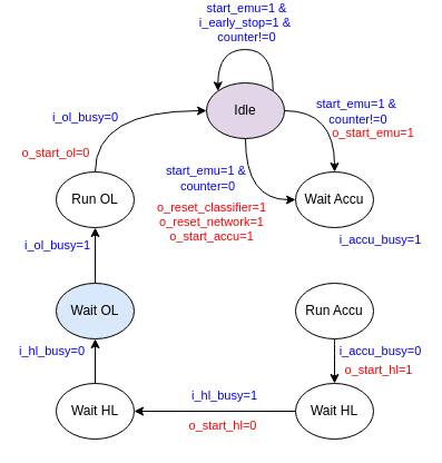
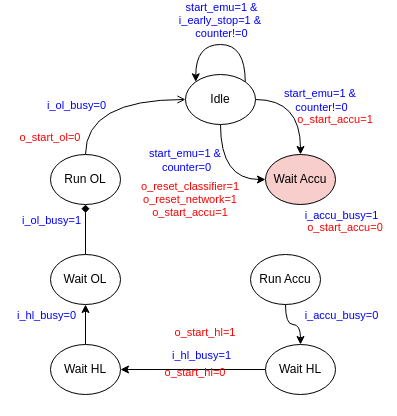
  <mxCell id="0" />
  <mxCell id="1" parent="0" />
  <mxCell id="2" style="edgeStyle=orthogonalEdgeStyle;rounded=0;orthogonalLoop=1;jettySize=auto;html=1;exitX=0.5;exitY=1;exitDx=0;exitDy=0;entryX=0;entryY=0.5;entryDx=0;entryDy=0;curved=1;" edge="1" parent="1" source="5" target="8"><mxGeometry relative="1" as="geometry" /></mxCell>
  <mxCell id="3" value="&lt;div&gt;start_emu=1 &amp;amp;&amp;nbsp;&lt;/div&gt;&lt;div&gt;counter=0&lt;/div&gt;" style="edgeLabel;html=1;align=center;verticalAlign=middle;resizable=0;points=[];fontColor=#0000FF;labelBackgroundColor=none;" vertex="1" connectable="0" parent="2"><mxGeometry x="-0.275" y="6" relative="1" as="geometry"><mxPoint x="-41" y="-1" as="offset" /></mxGeometry></mxCell>
  <mxCell id="4" style="edgeStyle=orthogonalEdgeStyle;rounded=0;orthogonalLoop=1;jettySize=auto;html=1;exitX=1;exitY=0.5;exitDx=0;exitDy=0;curved=1;" edge="1" parent="1" source="5" target="8"><mxGeometry relative="1" as="geometry" /></mxCell>
- <mxCell id="5" value="Idle" style="ellipse;whiteSpace=wrap;html=1;fillColor=#e1d5e7;" vertex="1" parent="1"><mxGeometry x="185" y="50" width="70" height="50" as="geometry" /></mxCell>
+ <mxCell id="5" value="Idle" style="ellipse;whiteSpace=wrap;html=1;" vertex="1" parent="1"><mxGeometry x="185" y="50" width="70" height="50" as="geometry" /></mxCell>
  <mxCell id="6" style="edgeStyle=orthogonalEdgeStyle;rounded=0;orthogonalLoop=1;jettySize=auto;html=1;exitX=1;exitY=0;exitDx=0;exitDy=0;entryX=0;entryY=0;entryDx=0;entryDy=0;curved=1;" edge="1" parent="1" source="5" target="5"><mxGeometry relative="1" as="geometry"><Array as="points"><mxPoint x="245" y="20" /><mxPoint x="195" y="20" /></Array></mxGeometry></mxCell>
  <mxCell id="7" value="start_emu=1 &amp;amp;&lt;div&gt;i_early_stop=1 &amp;amp;&amp;nbsp;&lt;/div&gt;&lt;div&gt;counter!=0&lt;/div&gt;" style="edgeLabel;html=1;align=center;verticalAlign=middle;resizable=0;points=[];fontColor=#0000FF;" vertex="1" connectable="0" parent="6"><mxGeometry x="-0.069" relative="1" as="geometry"><mxPoint x="-4" y="-25" as="offset" /></mxGeometry></mxCell>
- <mxCell id="8" value="Wait Accu" style="ellipse;whiteSpace=wrap;html=1;" vertex="1" parent="1"><mxGeometry x="265" y="130" width="70" height="50" as="geometry" /></mxCell>
+ <mxCell id="8" value="Wait Accu" style="ellipse;whiteSpace=wrap;html=1;fillColor=#f8cecc;" vertex="1" parent="1"><mxGeometry x="265" y="130" width="70" height="50" as="geometry" /></mxCell>
  <mxCell id="9" value="&lt;div&gt;o_reset_classifier=1&lt;/div&gt;&lt;div&gt;o_reset_network=1&lt;/div&gt;&lt;div&gt;o_start_accu=1&lt;/div&gt;" style="text;html=1;align=center;verticalAlign=middle;whiteSpace=wrap;rounded=0;fontColor=#FF0000;fontSize=11;" vertex="1" parent="1"><mxGeometry x="160" y="160" width="60" height="30" as="geometry" /></mxCell>
  <mxCell id="10" value="&lt;div&gt;start_emu=1 &amp;amp;&amp;nbsp;&lt;/div&gt;&lt;div&gt;counter!=0&lt;/div&gt;" style="edgeLabel;html=1;align=center;verticalAlign=middle;resizable=0;points=[];fontColor=#0000FF;labelBackgroundColor=none;" vertex="1" connectable="0" parent="1"><mxGeometry x="320" y="75" as="geometry" /></mxCell>
- <mxCell id="11" value="&lt;div&gt;o_start_emu=1&lt;/div&gt;" style="text;html=1;align=center;verticalAlign=middle;whiteSpace=wrap;rounded=0;fontColor=#FF0000;fontSize=11;" vertex="1" parent="1"><mxGeometry x="305" y="80" width="60" height="30" as="geometry" /></mxCell>
+ <mxCell id="11" value="&lt;div&gt;o_start_accu=1&lt;/div&gt;" style="text;html=1;align=center;verticalAlign=middle;whiteSpace=wrap;rounded=0;fontColor=#FF0000;fontSize=11;" vertex="1" parent="1"><mxGeometry x="305" y="80" width="60" height="30" as="geometry" /></mxCell>
  <mxCell id="12" style="edgeStyle=orthogonalEdgeStyle;rounded=0;orthogonalLoop=1;jettySize=auto;html=1;exitX=0.5;exitY=1;exitDx=0;exitDy=0;curved=1;" edge="1" parent="1" source="13" target="17"><mxGeometry relative="1" as="geometry" /></mxCell>
- <mxCell id="13" value="Run Accu" style="ellipse;whiteSpace=wrap;html=1;" vertex="1" parent="1"><mxGeometry x="265" y="230" width="70" height="50" as="geometry" /></mxCell>
+ <mxCell id="13" value="Run Accu" style="ellipse;whiteSpace=wrap;html=1;" vertex="1" parent="1"><mxGeometry x="250" y="230" width="70" height="50" as="geometry" /></mxCell>
  <mxCell id="14" value="i_accu_busy=1" style="edgeLabel;html=1;align=center;verticalAlign=middle;resizable=0;points=[];fontColor=#0000FF;labelBackgroundColor=none;" vertex="1" connectable="0" parent="1"><mxGeometry x="340" y="190" as="geometry" /></mxCell>
+ <mxCell id="15" value="&lt;div&gt;o_start_accu=0&lt;/div&gt;" style="text;html=1;align=center;verticalAlign=middle;whiteSpace=wrap;rounded=0;fontColor=#FF0000;fontSize=11;" vertex="1" parent="1"><mxGeometry x="315" y="195" width="60" height="15" as="geometry" /></mxCell>
  <mxCell id="16" style="edgeStyle=orthogonalEdgeStyle;rounded=0;orthogonalLoop=1;jettySize=auto;html=1;exitX=0;exitY=0.5;exitDx=0;exitDy=0;" edge="1" parent="1" source="17" target="21"><mxGeometry relative="1" as="geometry" /></mxCell>
  <mxCell id="17" value="Wait HL" style="ellipse;whiteSpace=wrap;html=1;" vertex="1" parent="1"><mxGeometry x="265" y="320" width="70" height="50" as="geometry" /></mxCell>
  <mxCell id="18" value="i_accu_busy=0" style="edgeLabel;html=1;align=center;verticalAlign=middle;resizable=0;points=[];fontColor=#0000FF;labelBackgroundColor=none;" vertex="1" connectable="0" parent="1"><mxGeometry x="340" y="290" as="geometry" /></mxCell>
- <mxCell id="19" value="o_start_hl=1" style="text;html=1;align=center;verticalAlign=middle;whiteSpace=wrap;rounded=0;fontColor=#FF0000;fontSize=11;" vertex="1" parent="1"><mxGeometry x="310" y="300" width="60" height="15" as="geometry" /></mxCell>
+ <mxCell id="19" value="o_start_hl=1" style="text;html=1;align=center;verticalAlign=middle;whiteSpace=wrap;rounded=0;fontColor=#FF0000;fontSize=11;" vertex="1" parent="1"><mxGeometry x="175" y="300" width="60" height="15" as="geometry" /></mxCell>
  <mxCell id="20" style="edgeStyle=orthogonalEdgeStyle;rounded=0;orthogonalLoop=1;jettySize=auto;html=1;exitX=0.5;exitY=0;exitDx=0;exitDy=0;" edge="1" parent="1" source="21" target="25"><mxGeometry relative="1" as="geometry" /></mxCell>
  <mxCell id="21" value="Wait HL" style="ellipse;whiteSpace=wrap;html=1;" vertex="1" parent="1"><mxGeometry x="50" y="320" width="70" height="50" as="geometry" /></mxCell>
  <mxCell id="22" value="i_hl_busy=1" style="edgeLabel;html=1;align=center;verticalAlign=middle;resizable=0;points=[];fontColor=#0000FF;labelBackgroundColor=none;" vertex="1" connectable="0" parent="1"><mxGeometry x="200" y="330" as="geometry" /></mxCell>
- <mxCell id="23" value="o_start_hl=0" style="text;html=1;align=center;verticalAlign=middle;whiteSpace=wrap;rounded=0;fontColor=#FF0000;fontSize=11;" vertex="1" parent="1"><mxGeometry x="170" y="350" width="60" height="15" as="geometry" /></mxCell>
- <mxCell id="24" style="edgeStyle=orthogonalEdgeStyle;rounded=0;orthogonalLoop=1;jettySize=auto;html=1;exitX=0.5;exitY=0;exitDx=0;exitDy=0;entryX=0.5;entryY=1;entryDx=0;entryDy=0;" edge="1" parent="1" source="25" target="28"><mxGeometry relative="1" as="geometry" /></mxCell>
- <mxCell id="25" value="Wait OL" style="ellipse;whiteSpace=wrap;html=1;fillColor=#dae8fc;" vertex="1" parent="1"><mxGeometry x="50" y="230" width="70" height="50" as="geometry" /></mxCell>
+ <mxCell id="23" value="o_start_hl=0" style="text;html=1;align=center;verticalAlign=middle;whiteSpace=wrap;rounded=0;fontColor=#FF0000;fontSize=11;" vertex="1" parent="1"><mxGeometry x="165" y="340" width="60" height="15" as="geometry" /></mxCell>
+ <mxCell id="24" style="edgeStyle=orthogonalEdgeStyle;rounded=0;orthogonalLoop=1;jettySize=auto;html=1;exitX=0.5;exitY=0;exitDx=0;exitDy=0;entryX=0.5;entryY=1;entryDx=0;entryDy=0;endArrow=diamond;" edge="1" parent="1" source="25" target="28"><mxGeometry relative="1" as="geometry" /></mxCell>
+ <mxCell id="25" value="Wait OL" style="ellipse;whiteSpace=wrap;html=1;" vertex="1" parent="1"><mxGeometry x="50" y="230" width="70" height="50" as="geometry" /></mxCell>
  <mxCell id="26" value="i_hl_busy=0" style="edgeLabel;html=1;align=center;verticalAlign=middle;resizable=0;points=[];fontColor=#0000FF;labelBackgroundColor=none;" vertex="1" connectable="0" parent="1"><mxGeometry x="45" y="290" as="geometry" /></mxCell>
- <mxCell id="27" style="edgeStyle=orthogonalEdgeStyle;rounded=0;orthogonalLoop=1;jettySize=auto;html=1;exitX=0.5;exitY=0;exitDx=0;exitDy=0;entryX=0;entryY=0.5;entryDx=0;entryDy=0;curved=1;" edge="1" parent="1" source="28" target="5"><mxGeometry relative="1" as="geometry" /></mxCell>
+ <mxCell id="27" style="edgeStyle=orthogonalEdgeStyle;rounded=0;orthogonalLoop=1;jettySize=auto;html=1;exitX=0.5;exitY=0;exitDx=0;exitDy=0;entryX=0;entryY=0.5;entryDx=0;entryDy=0;curved=1;endArrow=open;" edge="1" parent="1" source="28" target="5"><mxGeometry relative="1" as="geometry" /></mxCell>
  <mxCell id="28" value="Run OL" style="ellipse;whiteSpace=wrap;html=1;" vertex="1" parent="1"><mxGeometry x="50" y="130" width="70" height="50" as="geometry" /></mxCell>
  <mxCell id="29" value="i_ol_busy=1" style="edgeLabel;html=1;align=center;verticalAlign=middle;resizable=0;points=[];fontColor=#0000FF;labelBackgroundColor=none;" vertex="1" connectable="0" parent="1"><mxGeometry x="50" y="195" as="geometry" /></mxCell>
  <mxCell id="30" value="o_start_ol=0" style="text;html=1;align=center;verticalAlign=middle;whiteSpace=wrap;rounded=0;fontColor=#FF0000;fontSize=11;" vertex="1" parent="1"><mxGeometry x="20" y="105" width="60" height="15" as="geometry" /></mxCell>
  <mxCell id="31" value="i_ol_busy=0" style="edgeLabel;html=1;align=center;verticalAlign=middle;resizable=0;points=[];fontColor=#0000FF;labelBackgroundColor=none;" vertex="1" connectable="0" parent="1"><mxGeometry x="75" y="80" as="geometry" /></mxCell>
